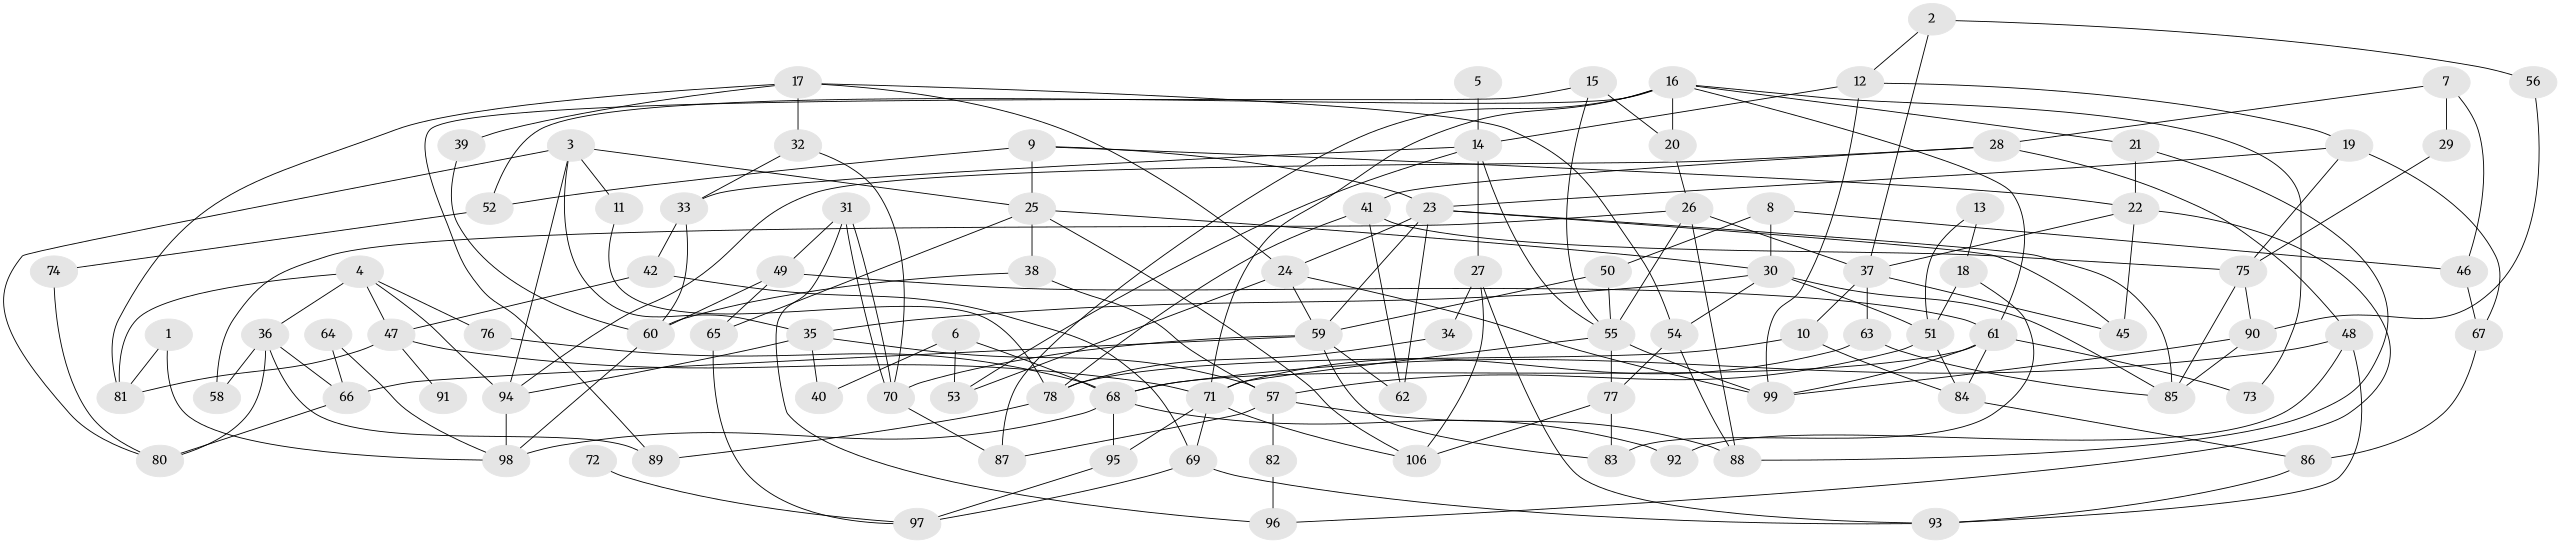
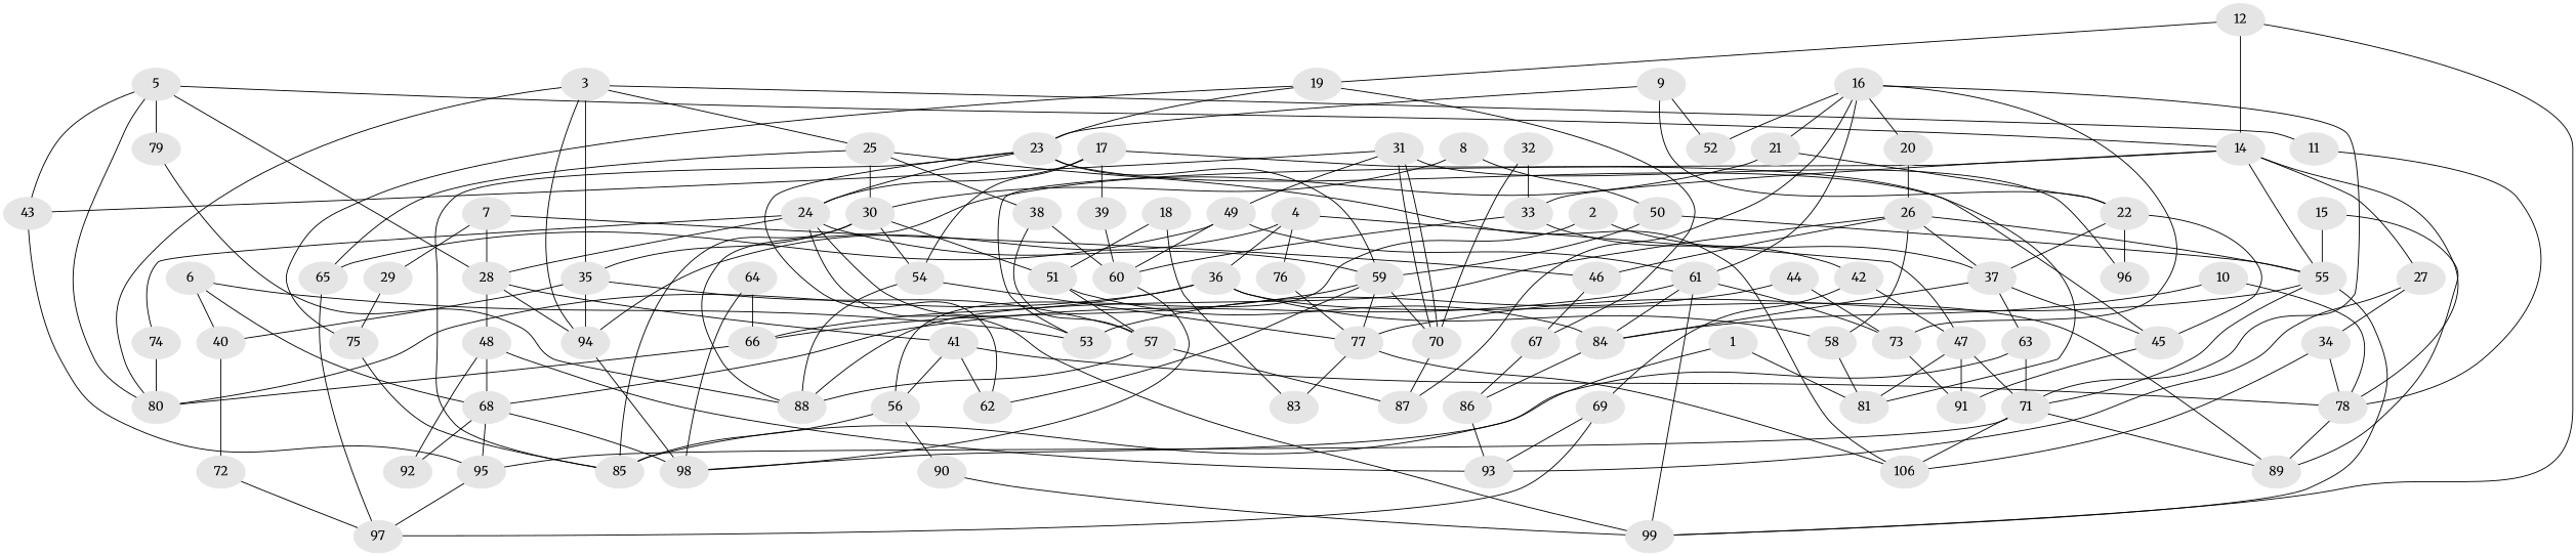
  graph {
    fontname=Merriweather
    node [color=gray90 fontname=Merriweather style=filled]
    edge [fontname=Merriweather]
    1
    81
    98
    2
    12
    37
    56
    14
    19
    99
    84
    45
    63
    85
    90
    3
    11
    25
    35
    80
    94
    78
    65
    30
    38
    n26 [label=106]
    40
    57
    4
    36
    47
    76
    89
    58
    66
    71
    91
    97
    77
    5
    28
+   43
+   79
    53
    27
    33
    55
    41
    48
    95
    88
    6
    68
    72
    92
    7
    29
    46
    75
    67
    8
    50
    18
    51
    83
    54
    9
    22
    23
    52
    96
    24
    59
    62
    10
    86
-   13
    34
    93
    42
    60
    15
    20
    26
    16
    21
    61
    73
    87
    17
    32
    39
    74
    70
    31
    49
    69
-   82
+   44
    64
    1 -- 81
    1 -- 98
-   2 -- 12
    2 -- 37
    2 -- 56
    12 -- 14
    12 -- 19
    12 -- 99
-   37 -- 10
+   37 -- 84
    37 -- 45
    37 -- 63
-   90 -- 85
+   56 -- 85
    56 -- 90
+   14 -- 78
    14 -- 53
    14 -- 27
    14 -- 33
    14 -- 55
    19 -- 75
    19 -- 67
    19 -- 23
    84 -- 86
+   45 -- 91
    63 -- 85
    63 -- 71
    90 -- 99
    3 -- 11
    3 -- 25
    3 -- 35
    3 -- 80
    3 -- 94
    11 -- 78
    25 -- 65
    25 -- 30
    25 -- 38
    25 -- n26
    35 -- 94
    35 -- 40
    35 -- 57
    94 -- 98
    78 -- 89
    65 -- 97
    30 -- 85
    30 -- 35
    30 -- 51
    30 -- 54
    38 -- 57
    38 -- 60
+   40 -- 72
    57 -- 88
    57 -- 87
-   57 -- 82
    4 -- 94
    4 -- 36
    4 -- 47
    4 -- 76
    36 -- 80
    36 -- 89
    36 -- 58
    36 -- 66
    47 -- 81
    47 -- 71
    47 -- 91
-   76 -- 68
-   4 -- 81
+   76 -- 77
+   58 -- 81
    66 -- 80
    71 -- n26
-   71 -- 69
+   71 -- 89
    71 -- 95
    77 -- n26
    77 -- 83
    5 -- 14
+   5 -- 80
+   5 -- 28
+   5 -- 43
+   5 -- 79
    28 -- 94
    28 -- 41
    28 -- 48
+   43 -- 95
+   79 -- 88
    27 -- 34
    27 -- 93
    33 -- 42
    33 -- 60
    55 -- 99
    55 -- 71
    55 -- 77
-   41 -- 75
+   41 -- 56
    41 -- 78
    41 -- 62
    48 -- 68
    48 -- 92
    48 -- 93
    95 -- 97
    6 -- 40
    6 -- 53
    6 -- 68
    68 -- 98
    68 -- 95
    68 -- 92
    72 -- 97
    7 -- 28
    7 -- 29
    7 -- 46
    29 -- 75
    46 -- 67
    75 -- 85
-   75 -- 90
    67 -- 86
    8 -- 30
-   8 -- 46
+   26 -- 46
    8 -- 50
    50 -- 55
    50 -- 59
    18 -- 51
    18 -- 83
    51 -- 84
    51 -- 57
    54 -- 77
    54 -- 88
-   9 -- 25
    9 -- 22
    9 -- 23
    9 -- 52
    22 -- 37
    22 -- 45
    22 -- 96
    23 -- 45
    23 -- 85
    23 -- 24
    23 -- 59
    23 -- 62
    24 -- 99
+   24 -- 28
    24 -- 53
    24 -- 59
-   52 -- 74
+   24 -- 74
    59 -- 66
-   59 -- 83
+   59 -- 77
    59 -- 62
    59 -- 70
    10 -- 84
    10 -- 78
    86 -- 93
-   13 -- 18
-   13 -- 51
    34 -- 78
-   27 -- n26
+   34 -- n26
    42 -- 47
    42 -- 69
    60 -- 98
    15 -- 89
    15 -- 55
-   15 -- 20
    20 -- 26
    26 -- 37
    26 -- 58
    26 -- 55
    26 -- 88
    16 -- 71
    16 -- 52
    16 -- 20
    16 -- 21
    16 -- 61
    16 -- 73
    16 -- 87
    21 -- 88
    21 -- 22
    61 -- 99
    61 -- 84
    61 -- 68
    61 -- 73
+   73 -- 91
    17 -- 81
    17 -- 54
    17 -- 24
-   17 -- 32
    17 -- 39
    32 -- 33
    32 -- 70
    39 -- 60
    74 -- 80
    70 -- 87
+   31 -- 43
    31 -- 96
    31 -- 70
    31 -- 70
    31 -- 49
    49 -- 65
    49 -- 60
    49 -- 61
    69 -- 97
    69 -- 93
-   82 -- 96
+   44 -- 53
+   44 -- 73
    64 -- 98
    64 -- 66
  }
